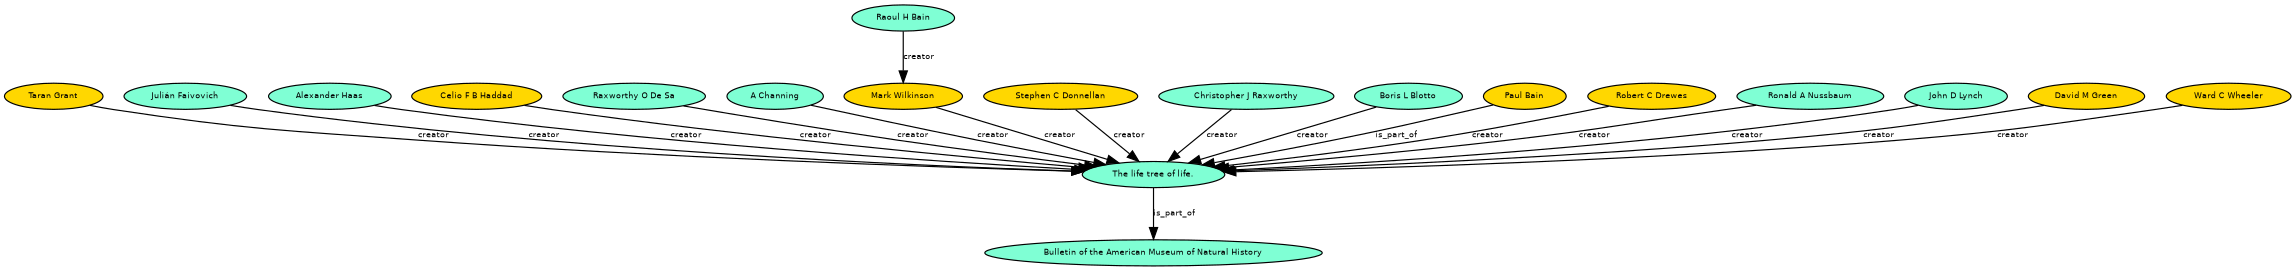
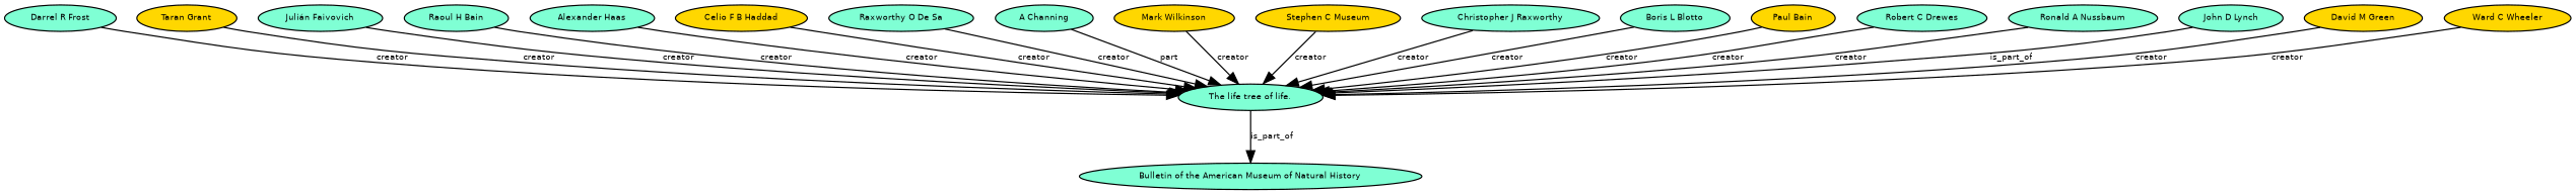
  digraph {
    node [fillcolor=aquamarine fontname=Helvetica fontsize=7 style=filled]
    edge [fontname=Helvetica fontsize=7]
    n1 [height=0.27433100247 label="The life tree of life." width=0.27433100247]
    n2 [height=0.27433100247 label="Bulletin of the American Museum of Natural History" width=0.27433100247]
+   n3 [height=0.27433100247 label="Darrel R Frost" width=0.27433100247]
    n4 [fillcolor=gold height=0.27433100247 label="Taran Grant" width=0.27433100247]
    n5 [height=0.27433100247 label="Julián Faivovich" width=0.27433100247]
    n6 [height=0.27433100247 label="Raoul H Bain" width=0.27433100247]
    n7 [height=0.27433100247 label="Alexander Haas" width=0.27433100247]
    n8 [fillcolor=gold height=0.27433100247 label="Celio F B Haddad" width=0.27433100247]
    n9 [height=0.27433100247 label="Raxworthy O De Sa" width=0.27433100247]
    n10 [height=0.27433100247 label="A Channing" width=0.27433100247]
    n11 [fillcolor=gold height=0.27433100247 label="Mark Wilkinson" width=0.27433100247]
-   n12 [fillcolor=gold height=0.27433100247 label="Stephen C Donnellan" width=0.27433100247]
+   n12 [fillcolor=gold height=0.27433100247 label="Stephen C Museum" width=0.27433100247]
    n13 [height=0.27433100247 label="Christopher J Raxworthy" width=0.27433100247]
    n14 [height=0.27433100247 label="Boris L Blotto" width=0.27433100247]
    n15 [fillcolor=gold height=0.27433100247 label="Paul Bain" width=0.27433100247]
-   n16 [fillcolor=gold height=0.27433100247 label="Robert C Drewes" width=0.27433100247]
+   n16 [height=0.27433100247 label="Robert C Drewes" width=0.27433100247]
    n17 [height=0.27433100247 label="Ronald A Nussbaum" width=0.27433100247]
    n18 [height=0.27433100247 label="John D Lynch" width=0.27433100247]
    n19 [fillcolor=gold height=0.27433100247 label="David M Green" width=0.27433100247]
    n20 [fillcolor=gold height=0.27433100247 label="Ward C Wheeler" width=0.27433100247]
    n1 -> n2 [label=is_part_of]
+   n3 -> n1 [label=creator]
    n4 -> n1 [label=creator]
    n5 -> n1 [label=creator]
-   n6 -> n11 [label=creator]
+   n6 -> n1 [label=creator]
    n7 -> n1 [label=creator]
    n8 -> n1 [label=creator]
    n9 -> n1 [label=creator]
-   n10 -> n1 [label=creator]
+   n10 -> n1 [label=part]
    n11 -> n1 [label=creator]
    n12 -> n1 [label=creator]
    n13 -> n1 [label=creator]
    n14 -> n1 [label=creator]
-   n15 -> n1 [label=is_part_of]
+   n15 -> n1 [label=creator]
    n16 -> n1 [label=creator]
    n17 -> n1 [label=creator]
-   n18 -> n1 [label=creator]
+   n18 -> n1 [label=is_part_of]
    n19 -> n1 [label=creator]
    n20 -> n1 [label=creator]
  }
